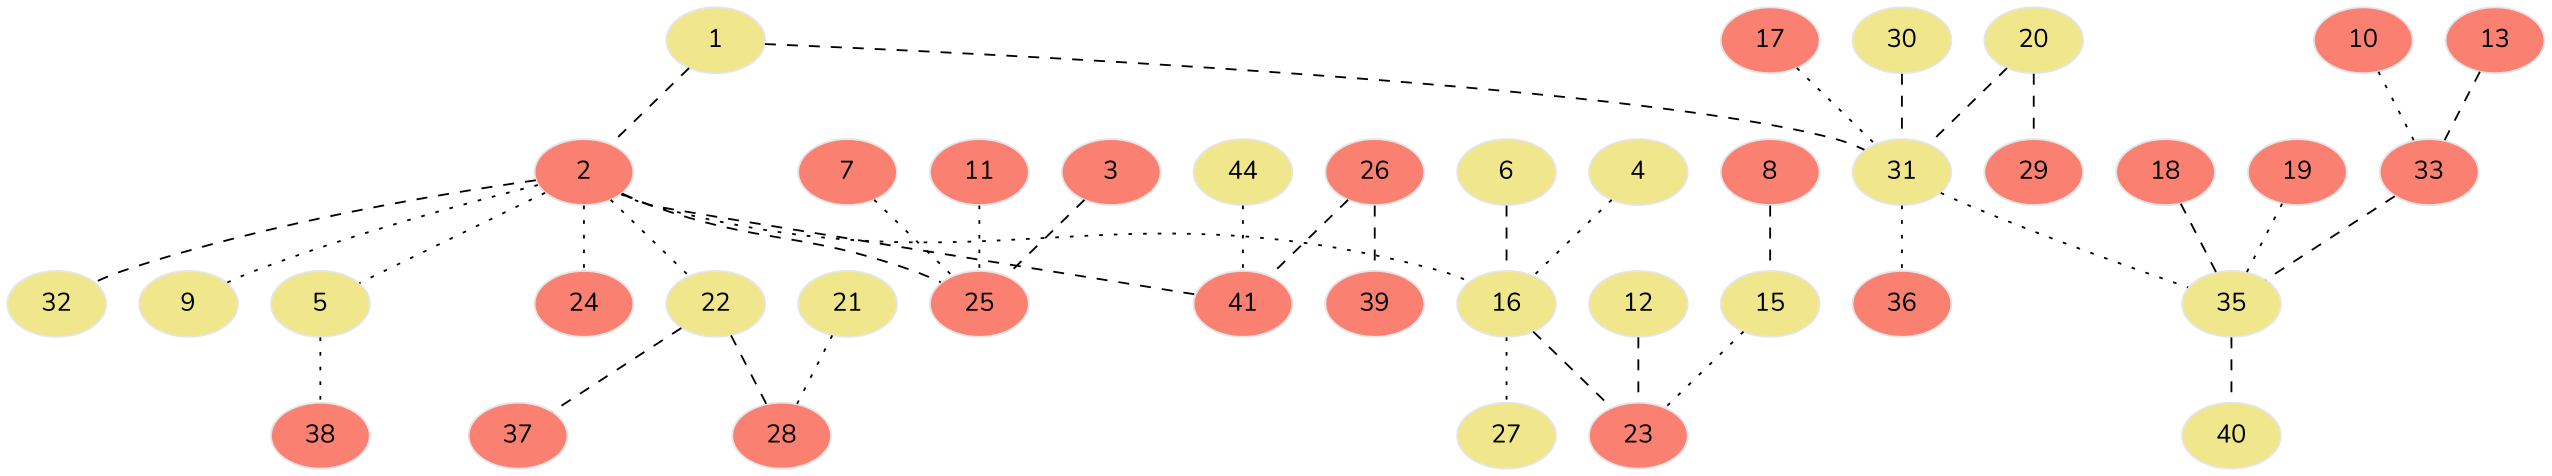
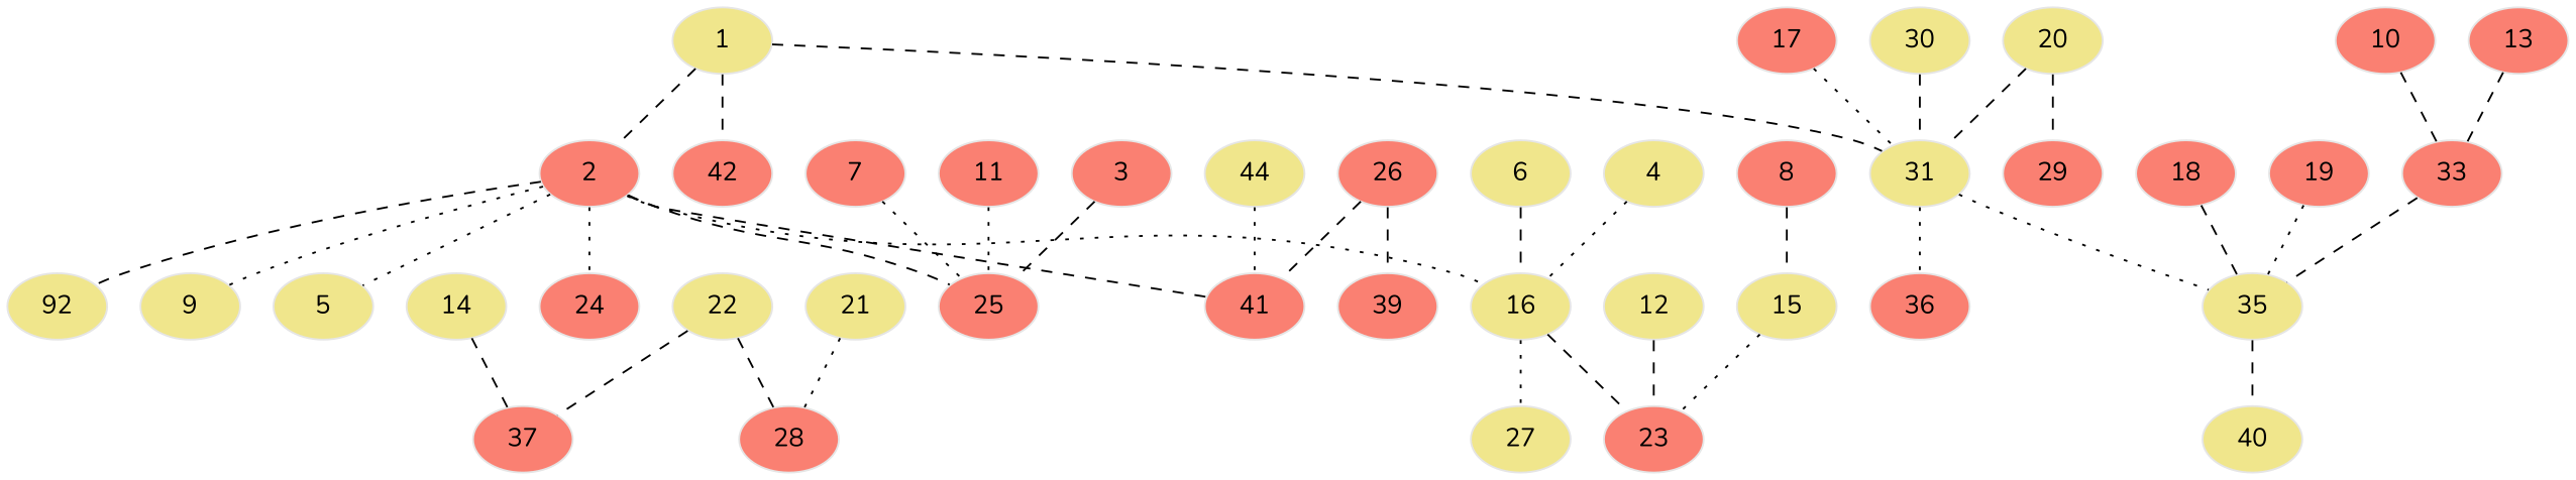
  graph {
    fontname=Nunito
    node [color=gray90 fillcolor=salmon fontname=Nunito style=filled]
    edge [fontname=Nunito style=dashed weight=1.0]
    1 [fillcolor=khaki]
    2
    31 [fillcolor=khaki]
+   42
    5 [fillcolor=khaki]
    9 [fillcolor=khaki]
    16 [fillcolor=khaki]
    22 [fillcolor=khaki]
    24
    25
-   32 [fillcolor=khaki]
+   32 [fillcolor=khaki label=92]
    41
    35 [fillcolor=khaki]
    36
-   38
    23
    27 [fillcolor=khaki]
    37
    28
    3
    4 [fillcolor=khaki]
    6 [fillcolor=khaki]
    7
    15 [fillcolor=khaki]
    8
    10
    33
    11
    12 [fillcolor=khaki]
    13
+   14 [fillcolor=khaki]
    17
    18
    40 [fillcolor=khaki]
    19
    20 [fillcolor=khaki]
    29
    21 [fillcolor=khaki]
    26
    39
    30 [fillcolor=khaki]
    n42 [fillcolor=khaki label=44]
    1 -- 2
    1 -- 31
+   1 -- 42
    2 -- 5 [style=dotted]
    2 -- 9 [style=dotted]
    2 -- 16 [style=dotted]
-   2 -- 22 [style=dotted]
    2 -- 24 [style=dotted]
    2 -- 25
    2 -- 32
    2 -- 41
    31 -- 35 [style=dotted]
    31 -- 36 [style=dotted]
-   5 -- 38 [style=dotted]
    16 -- 23
    16 -- 27 [style=dotted]
    22 -- 37
    22 -- 28
    35 -- 40
    3 -- 25
    4 -- 16 [style=dotted]
    6 -- 16
    7 -- 25 [style=dotted]
    15 -- 23 [style=dotted]
    8 -- 15
-   10 -- 33 [style=dotted]
+   10 -- 33
    33 -- 35
    11 -- 25 [style=dotted]
    12 -- 23
    13 -- 33
+   14 -- 37
    17 -- 31 [style=dotted]
    18 -- 35
    19 -- 35 [style=dotted]
    20 -- 31
    20 -- 29
    21 -- 28 [style=dotted]
    26 -- 41
    26 -- 39
    30 -- 31
    n42 -- 41 [style=dotted]
  }
